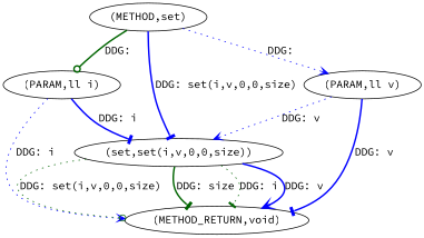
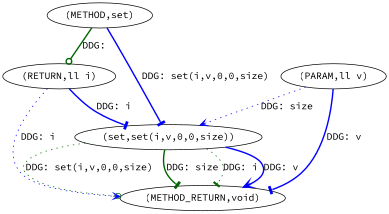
  digraph {
    fontname="Source Code Pro"
    node [fontname="Source Code Pro"]
    edge [arrowhead=tee color=blue fontname="Source Code Pro" style=bold]
    n1 [label="(METHOD,set)"]
-   n2 [label="(PARAM,ll i)"]
+   n2 [label="(RETURN,ll i)"]
    n3 [label="(PARAM,ll v)"]
    n4 [label="(set,set(i,v,0,0,size))"]
    n5 [label="(METHOD_RETURN,void)"]
    n1 -> n2 [arrowhead=odot color=darkgreen label="DDG: "]
-   n1 -> n3 [arrowhead=vee label="DDG: " style=dotted]
    n1 -> n4 [label="DDG: set(i,v,0,0,size)"]
    n2 -> n4 [label="DDG: i"]
    n2 -> n5 [arrowhead=vee label="DDG: i" style=dotted]
-   n3 -> n4 [arrowhead=vee label="DDG: v" style=dotted]
+   n3 -> n4 [arrowhead=vee label="DDG: size" style=dotted]
    n3 -> n5 [label="DDG: v"]
    n4 -> n5 [color=darkgreen label="DDG: i" style=dotted]
    n4 -> n5 [arrowhead=vee label="DDG: v"]
    n4 -> n5 [arrowhead=odot color=darkgreen label="DDG: set(i,v,0,0,size)" style=dotted]
    n4 -> n5 [color=darkgreen label="DDG: size"]
  }
